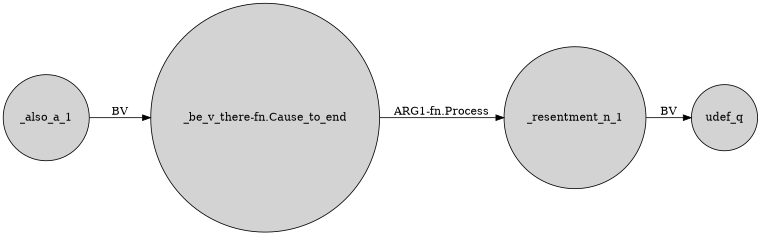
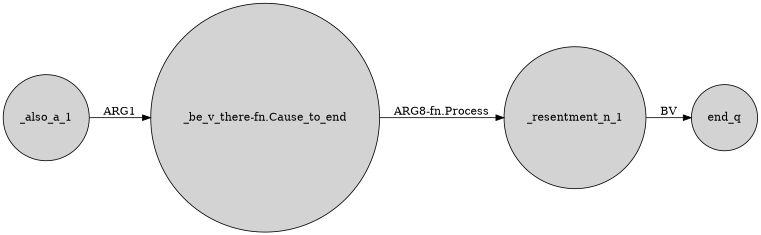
  digraph {
    rankdir=LR
    node [shape=circle style=filled]
    _resentment_n_1
-   udef_q
+   udef_q [label=end_q]
    "_be_v_there-fn.Cause_to_end"
    _also_a_1
    _resentment_n_1 -> udef_q [label=BV]
-   "_be_v_there-fn.Cause_to_end" -> _resentment_n_1 [label="ARG1-fn.Process"]
-   _also_a_1 -> "_be_v_there-fn.Cause_to_end" [label=BV]
+   "_be_v_there-fn.Cause_to_end" -> _resentment_n_1 [label="ARG8-fn.Process"]
+   _also_a_1 -> "_be_v_there-fn.Cause_to_end" [label=ARG1]
  }
